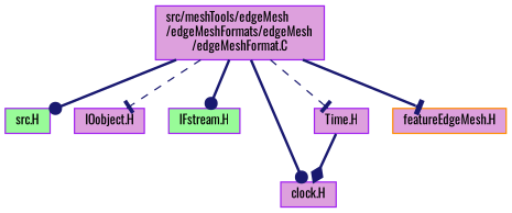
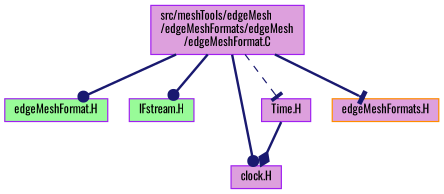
  digraph {
    fontname=Oswald
    node [color=purple fillcolor=plum fontname=Oswald fontsize=10 shape=record style=filled]
    edge [arrowhead=dot color=midnightblue fontname=Oswald fontsize=10 labelfontname=Helvetica labelfontsize=10 style=bold]
    n1 [fontcolor=black height=0.2 label="src/meshTools/edgeMesh\l/edgeMeshFormats/edgeMesh\l/edgeMeshFormat.C" width=0.4]
-   n2 [fillcolor=palegreen height=0.2 label="src.H" width=0.4]
-   n3 [height=0.2 label="IOobject.H" width=0.4]
+   n2 [fillcolor=palegreen height=0.2 label="edgeMeshFormat.H" width=0.4]
    n4 [fillcolor=palegreen height=0.2 label="IFstream.H" width=0.4]
    n5 [height=0.2 label="clock.H" width=0.4]
    n6 [height=0.2 label="Time.H" width=0.4]
-   n7 [color=darkorange height=0.2 label="featureEdgeMesh.H" width=0.4]
+   n7 [color=darkorange height=0.2 label="edgeMeshFormats.H" width=0.4]
    n1 -> n2
-   n1 -> n3 [arrowhead=tee style=dashed]
    n1 -> n4
    n1 -> n5
    n1 -> n6 [arrowhead=tee style=dashed]
    n1 -> n7 [arrowhead=tee]
    n6 -> n5 [arrowhead=diamond]
  }
